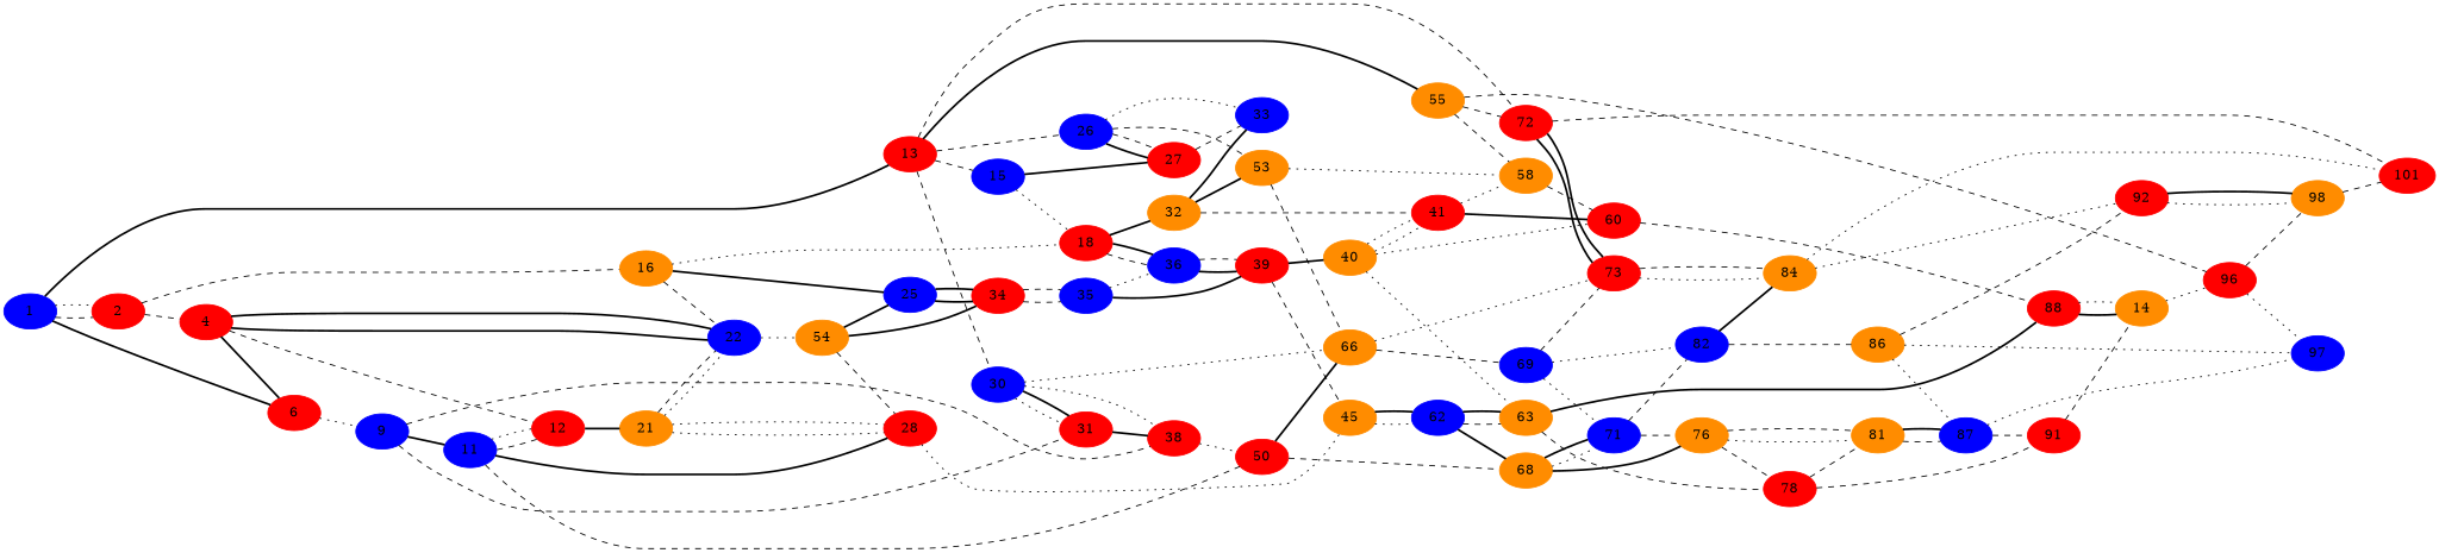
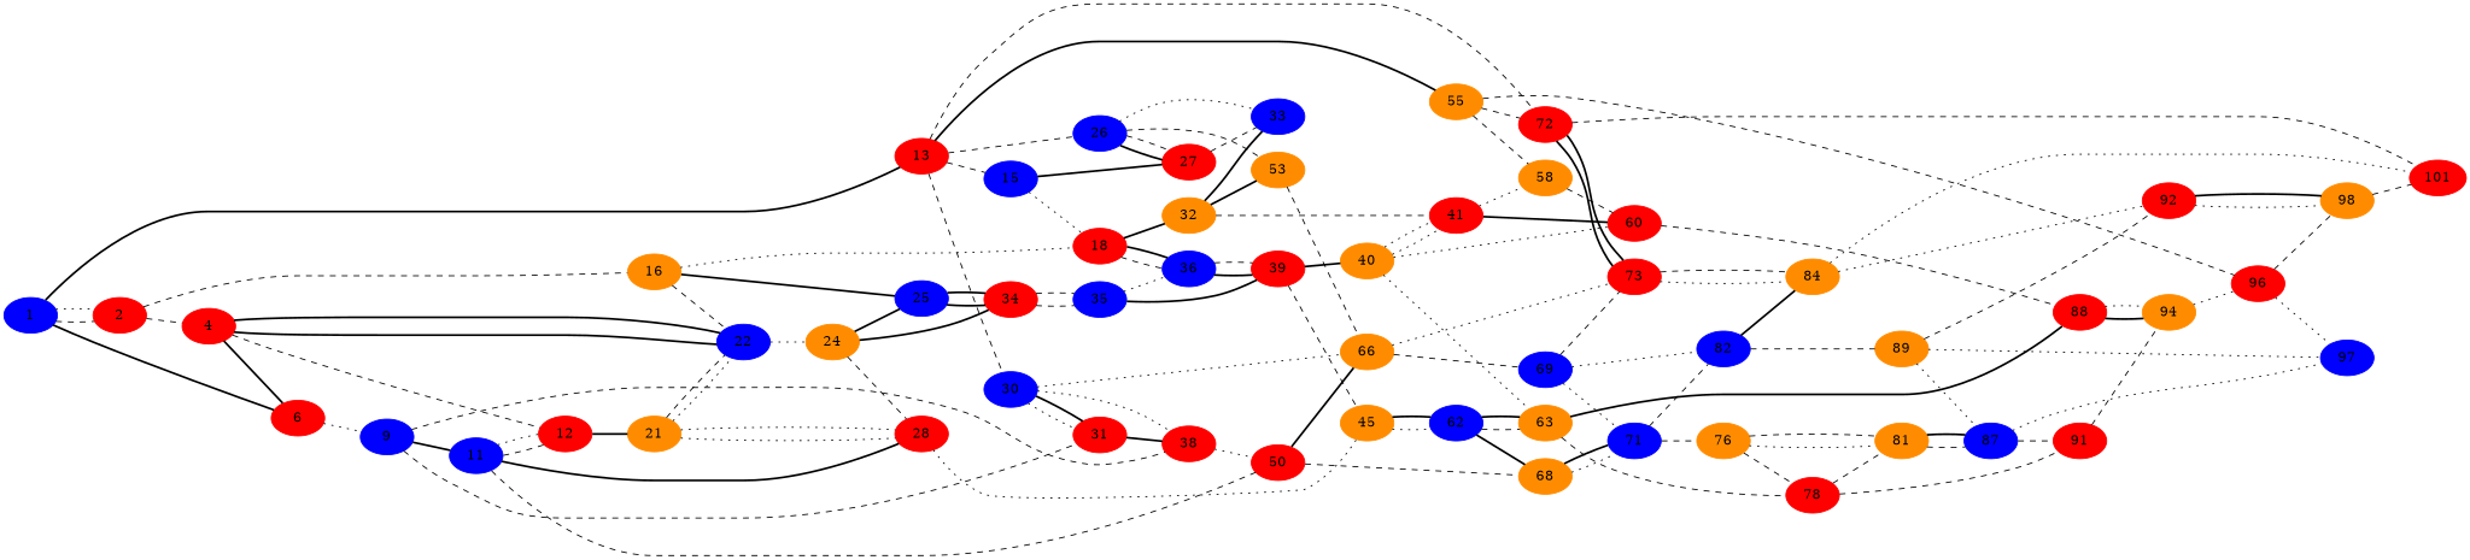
  graph {
    rankdir=LR
    node [color=red style=filled]
    edge [style=dashed]
    1 [color=blue super="+7"]
    2 [super="+3"]
    6 [super="+8"]
    13 [super="+14"]
    4 [super="+5"]
    16 [color=darkorange super="+17"]
    9 [color=blue super="+10"]
    15 [color=blue super="+20"]
    26 [color=blue super="+48"]
    30 [color=blue super="+52"]
    55 [color=darkorange super="+56"]
    72
    12
    22 [color=blue super="+23"]
    18 [super="+19"]
    25 [color=blue]
    21 [color=darkorange]
-   24 [color=darkorange super="+29" label=54]
+   24 [color=darkorange super="+29"]
    11 [color=blue super="+47"]
    31
    38 [super="+49"]
    28 [super="+44"]
    50 [super="+51"]
    45 [color=darkorange]
    66 [color=darkorange super="+67"]
    n26 [color=darkorange label=68 super="+65"]
    27
    33 [color=blue]
    53 [color=darkorange super="+54"]
    58 [color=darkorange super="+68"]
    96 [super="+100"]
    73 [super="+74"]
    101 [super="+102"]
    32 [color=darkorange super="+42"]
    36 [color=blue]
    34 [super="+37"]
    41 [super="+57"]
    39 [super="+46"]
    35 [color=blue super="+43"]
    62 [color=blue]
    69 [color=blue super="+70"]
    60 [super="+61"]
    40 [color=darkorange super="+59"]
    63 [color=darkorange super="+80"]
    88 [super="+89"]
    78 [super="+79"]
    71 [color=blue super="+75"]
    76 [color=darkorange super="+77"]
    97 [color=blue]
    98 [color=darkorange super="+99"]
-   94 [color=darkorange super="+95" label=14]
+   94 [color=darkorange super="+95"]
    81 [color=darkorange]
    91
    82 [color=blue super="+83"]
    84 [color=darkorange super="+85"]
-   86 [color=darkorange super="+93"]
+   86 [color=darkorange super="+93" label=89]
    92
    87 [color=blue super="+90"]
    1 -- 2
    1 -- 2 [style=dotted]
    1 -- 6 [style=bold]
    1 -- 13 [style=bold]
    2 -- 4
    2 -- 16
    6 -- 9 [style=dotted]
    13 -- 15
    13 -- 26
    13 -- 30
    13 -- 55 [style=bold]
    13 -- 72
    4 -- 6 [style=bold]
    4 -- 12
    4 -- 22 [style=bold]
    4 -- 22 [style=bold]
    16 -- 22
    16 -- 18 [style=dotted]
    16 -- 25 [style=bold]
    9 -- 11 [style=bold]
    9 -- 31
    9 -- 38
    15 -- 18 [style=dotted]
    15 -- 27 [style=bold]
    26 -- 27 [style=bold]
    26 -- 27
    26 -- 33 [style=dotted]
    26 -- 53
    30 -- 31 [style=dotted]
    30 -- 31 [style=bold]
    30 -- 38 [style=dotted]
    30 -- 66 [style=dotted]
    55 -- 72
    55 -- 58
    55 -- 96
    72 -- 73 [style=bold]
    72 -- 73 [style=bold]
    72 -- 101
    12 -- 21 [style=bold]
    22 -- 24 [style=dotted]
    18 -- 32 [style=bold]
    18 -- 36
    18 -- 36 [style=bold]
    25 -- 34 [style=bold]
    25 -- 34 [style=bold]
    21 -- 22 [style=dotted]
    21 -- 22
    21 -- 28 [style=dotted]
    21 -- 28 [style=dotted]
    24 -- 25 [style=bold]
    24 -- 28
    24 -- 34 [style=bold]
    11 -- 12
    11 -- 12 [style=dotted]
    11 -- 28 [style=bold]
    11 -- 50
    31 -- 38 [style=bold]
    38 -- 50 [style=dotted]
    28 -- 45 [style=dotted]
    50 -- 66 [style=bold]
    50 -- n26
    45 -- 62 [style=dotted]
    45 -- 62 [style=bold]
    66 -- 73 [style=dotted]
    66 -- 69
    n26 -- 71 [style=dotted]
    n26 -- 71 [style=bold]
-   n26 -- 76 [style=bold]
    27 -- 33
    53 -- 66
-   53 -- 58 [style=dotted]
    58 -- 60
    96 -- 97 [style=dotted]
    96 -- 98
    73 -- 84 [style=dotted]
    73 -- 84
    32 -- 33 [style=bold]
    32 -- 53 [style=bold]
    32 -- 41
    36 -- 39 [style=bold]
    36 -- 39
    34 -- 35 [weight=2]
    34 -- 35
    41 -- 58 [style=dotted]
    41 -- 60 [style=bold]
    39 -- 45
    39 -- 40 [style=bold]
    35 -- 36 [style=dotted]
    35 -- 39 [style=bold]
    62 -- n26 [style=bold]
    62 -- 63
    62 -- 63 [style=bold]
    69 -- 73
    69 -- 71 [style=dotted]
    69 -- 82 [style=dotted]
    60 -- 88
    40 -- 41 [style=dotted]
    40 -- 41 [style=dotted]
    40 -- 60 [style=dotted]
    40 -- 63 [style=dotted]
    63 -- 88 [style=bold]
    63 -- 78
    88 -- 94 [style=bold weight=2]
    88 -- 94 [style=dotted]
    78 -- 81
    78 -- 91
    71 -- 76
    71 -- 82
    76 -- 78
    76 -- 81 [style=dotted]
    76 -- 81
    98 -- 101 [weight=2]
    94 -- 96 [style=dotted]
    81 -- 87
    81 -- 87 [style=bold]
    91 -- 94
    82 -- 84 [style=bold]
    82 -- 86
    84 -- 101 [style=dotted]
    84 -- 92 [style=dotted]
    86 -- 97 [style=dotted]
    86 -- 92
    86 -- 87 [style=dotted]
    92 -- 98 [style=dotted]
    92 -- 98 [style=bold]
    87 -- 97 [style=dotted]
    87 -- 91
  }
